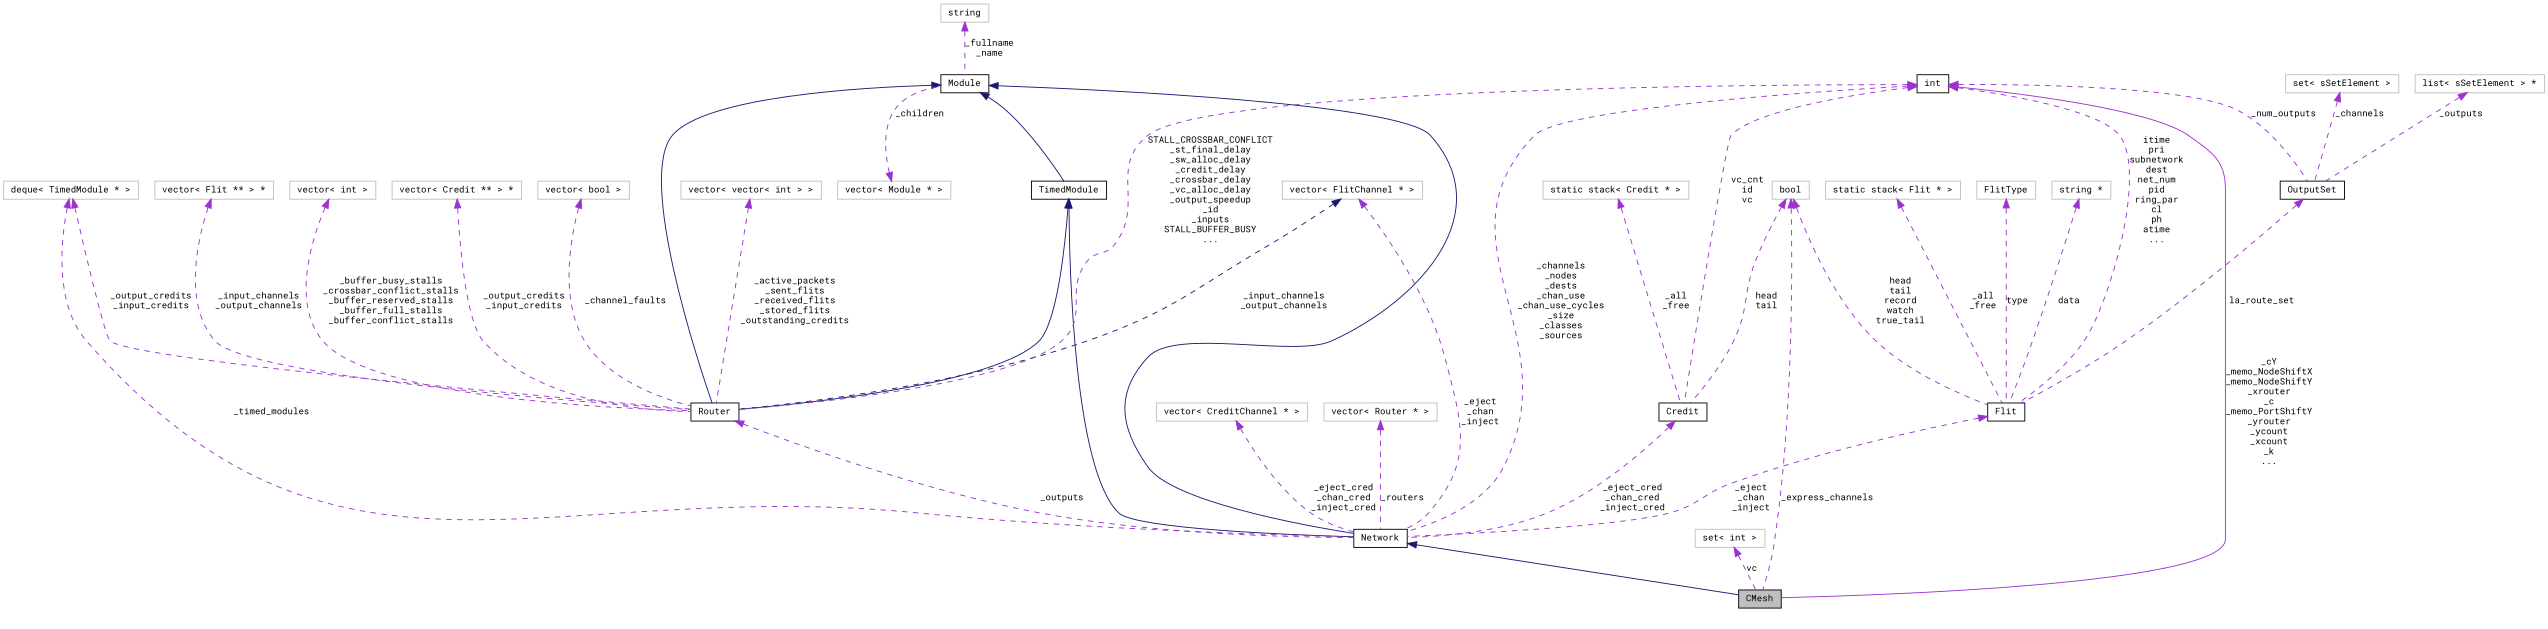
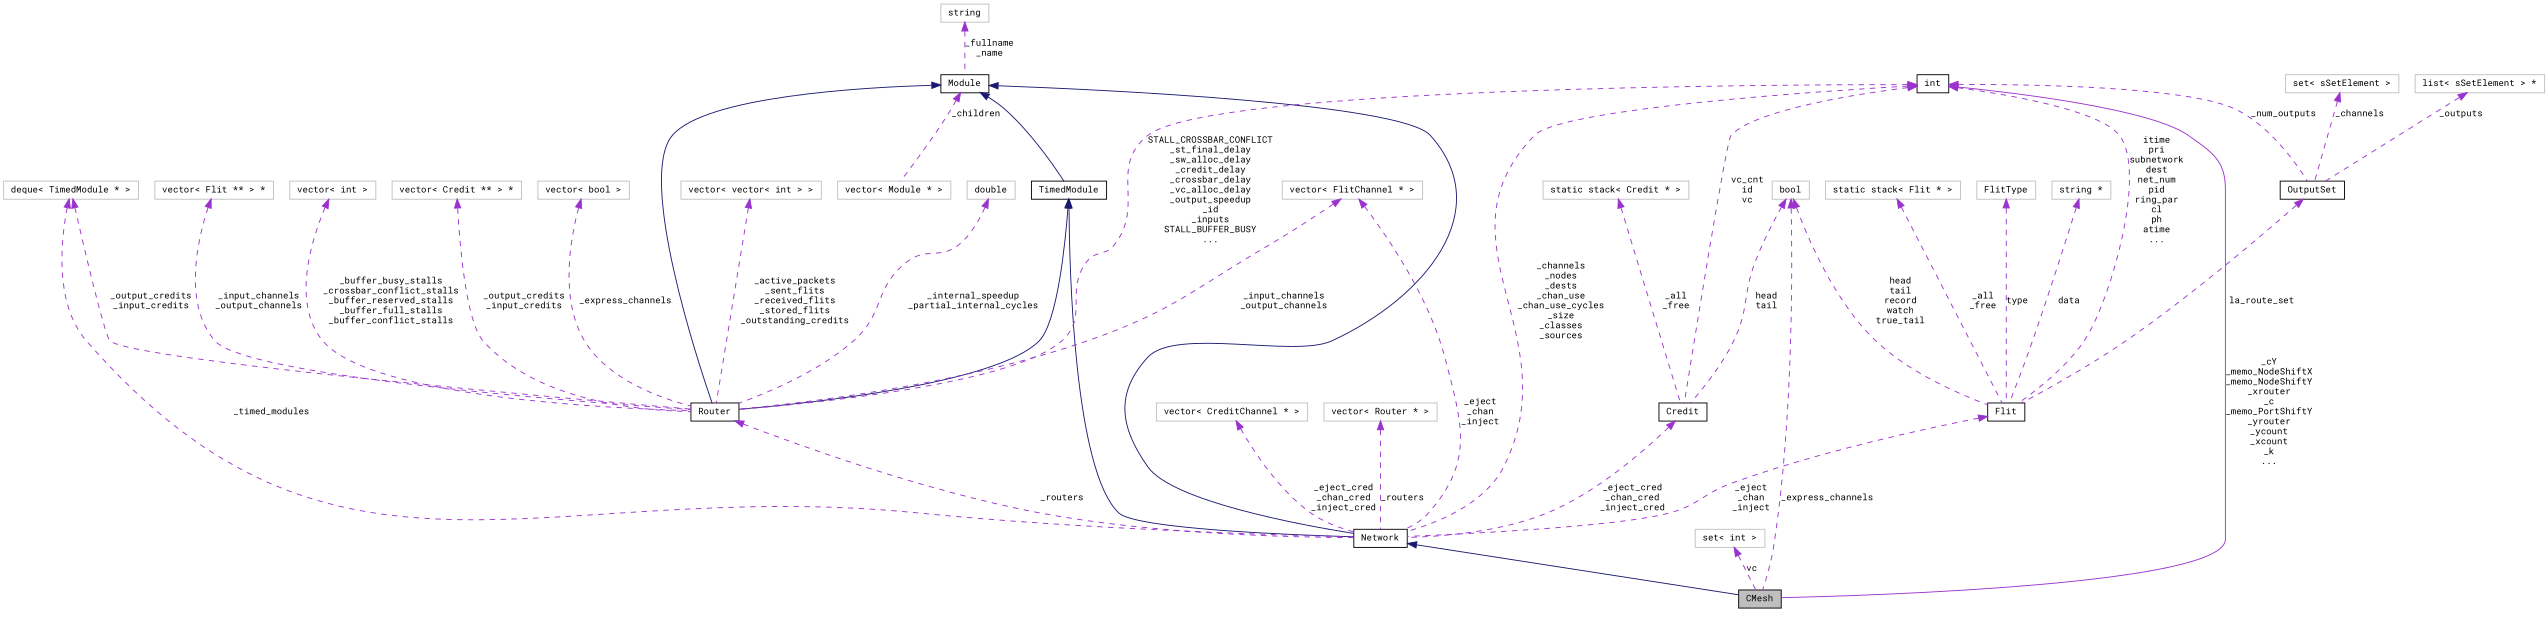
  digraph {
    fontname="Roboto Mono"
    rankdir=TB
    node [color=grey75 fontname="Roboto Mono" fontsize=10 shape=record]
    edge [color=darkorchid3 dir=back fontname="Roboto Mono" fontsize=10 labelfontname=FreeSans labelfontsize=10 style=dashed]
    n1 [color=black fillcolor=grey75 fontcolor=black height=0.2 label=CMesh style=filled width=0.4]
    n2 [color=black height=0.2 label=Network width=0.4]
    n3 [color=black height=0.2 label=TimedModule width=0.4]
    n4 [color=black height=0.2 label=Router width=0.4]
    n5 [color=black height=0.2 label=Module width=0.4]
    n6 [height=0.2 label=string width=0.4]
    n7 [height=0.2 label="vector\< Module * \>" width=0.4]
    n8 [height=0.2 label="vector\< FlitChannel * \>" width=0.4]
    n9 [height=0.2 label="deque\< TimedModule * \>" width=0.4]
    n10 [color=black height=0.2 label=Credit width=0.4]
    n11 [height=0.2 label="static stack\< Credit * \>" width=0.4]
    n12 [height=0.2 label="set\< int \>" width=0.4]
    n13 [color=black height=0.2 label=int width=0.4]
    n14 [color=black height=0.2 label=Flit width=0.4]
    n15 [color=black height=0.2 label=OutputSet width=0.4]
    n16 [height=0.2 label=bool width=0.4]
    n17 [height=0.2 label="vector\< vector\< int \> \>" width=0.4]
+   n18 [height=0.2 label=double width=0.4]
    n19 [height=0.2 label="vector\< Flit ** \> *" width=0.4]
    n20 [height=0.2 label="vector\< int \>" width=0.4]
    n21 [height=0.2 label="vector\< CreditChannel * \>" width=0.4]
    n22 [height=0.2 label="vector\< Credit ** \> *" width=0.4]
    n23 [height=0.2 label="vector\< bool \>" width=0.4]
    n24 [height=0.2 label="vector\< Router * \>" width=0.4]
    n25 [height=0.2 label="static stack\< Flit * \>" width=0.4]
    n26 [height=0.2 label="list\< sSetElement \> *" width=0.4]
    n27 [height=0.2 label="set\< sSetElement \>" width=0.4]
    n28 [height=0.2 label=FlitType width=0.4]
    n29 [height=0.2 label="string *" width=0.4]
    n2 -> n1 [color=midnightblue style=solid]
    n3 -> n2 [color=midnightblue style=solid]
    n3 -> n4 [color=midnightblue style=solid]
-   n4 -> n2 [label=_outputs]
+   n4 -> n2 [label=_routers]
    n5 -> n2 [color=midnightblue style=solid]
    n5 -> n3 [color=midnightblue style=solid]
    n5 -> n4 [color=midnightblue style=solid]
    n6 -> n5 [label="_fullname\n_name"]
-   n7 -> n5 [label=_children]
+   n5 -> n7 [label=_children]
    n8 -> n2 [label="_eject\n_chan\n_inject"]
-   n8 -> n4 [color=midnightblue label="_input_channels\n_output_channels"]
+   n8 -> n4 [label="_input_channels\n_output_channels"]
    n9 -> n2 [label=_timed_modules]
    n9 -> n4 [label="_output_credits\n_input_credits"]
    n10 -> n2 [label="_eject_cred\n_chan_cred\n_inject_cred"]
    n11 -> n10 [label="_all\n_free"]
    n12 -> n1 [label=vc]
    n13 -> n1 [label="_cY\n_memo_NodeShiftX\n_memo_NodeShiftY\n_xrouter\n_c\n_memo_PortShiftY\n_yrouter\n_ycount\n_xcount\n_k\n..." style=solid]
    n13 -> n2 [label="_channels\n_nodes\n_dests\n_chan_use\n_chan_use_cycles\n_size\n_classes\n_sources"]
    n13 -> n4 [label="STALL_CROSSBAR_CONFLICT\n_st_final_delay\n_sw_alloc_delay\n_credit_delay\n_crossbar_delay\n_vc_alloc_delay\n_output_speedup\n_id\n_inputs\nSTALL_BUFFER_BUSY\n..."]
    n13 -> n10 [label="vc_cnt\nid\nvc"]
    n13 -> n14 [label="itime\npri\nsubnetwork\ndest\nnet_num\npid\nring_par\ncl\nph\natime\n..."]
    n13 -> n15 [label=_num_outputs]
    n14 -> n2 [label="_eject\n_chan\n_inject"]
    n15 -> n14 [label=la_route_set]
    n16 -> n1 [label=_express_channels]
    n16 -> n10 [label="head\ntail"]
    n16 -> n14 [label="head\ntail\nrecord\nwatch\ntrue_tail"]
    n17 -> n4 [label="_active_packets\n_sent_flits\n_received_flits\n_stored_flits\n_outstanding_credits"]
+   n18 -> n4 [label="_internal_speedup\n_partial_internal_cycles"]
    n19 -> n4 [label="_input_channels\n_output_channels"]
    n20 -> n4 [label="_buffer_busy_stalls\n_crossbar_conflict_stalls\n_buffer_reserved_stalls\n_buffer_full_stalls\n_buffer_conflict_stalls"]
    n21 -> n2 [label="_eject_cred\n_chan_cred\n_inject_cred"]
    n22 -> n4 [label="_output_credits\n_input_credits"]
-   n23 -> n4 [label=_channel_faults]
+   n23 -> n4 [label=_express_channels]
    n24 -> n2 [label=_routers]
    n25 -> n14 [label="_all\n_free"]
    n26 -> n15 [label=_outputs]
    n27 -> n15 [label=_channels]
    n28 -> n14 [label=type]
    n29 -> n14 [label=data]
  }
